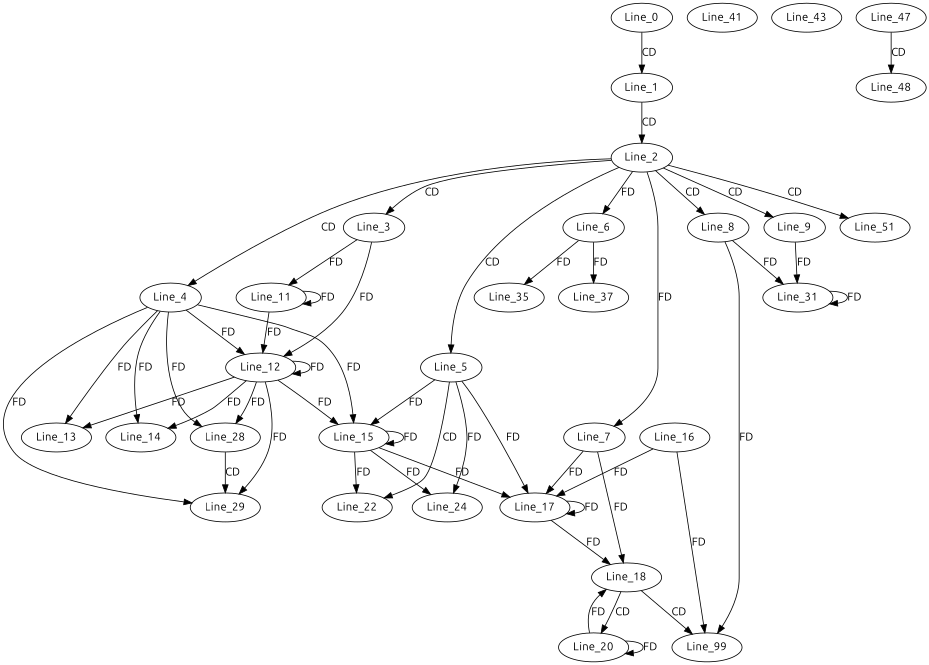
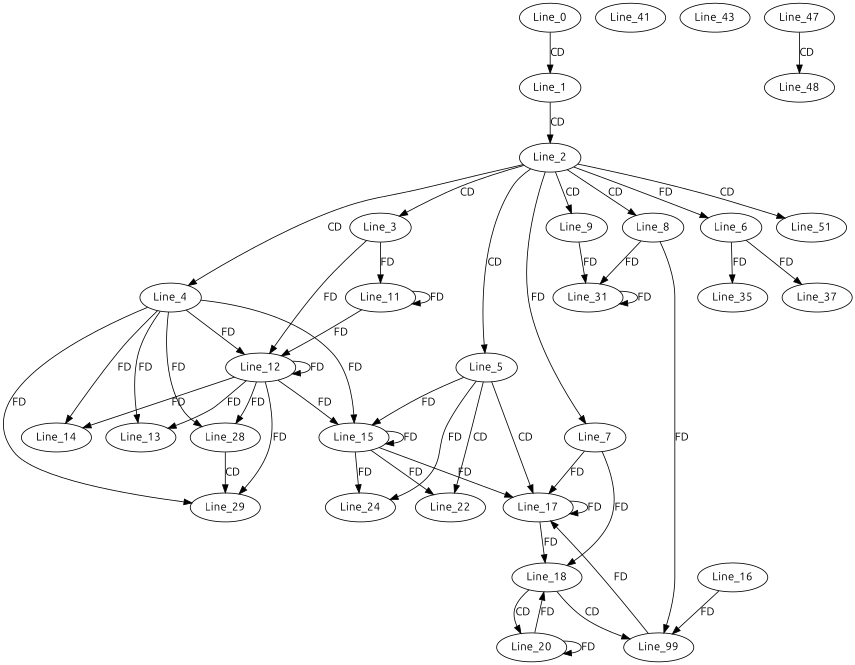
  digraph {
    fontname=Ubuntu
    node [fontname=Ubuntu]
    edge [fontname=Ubuntu]
    Line_0
    Line_1
    Line_2
    Line_3
    Line_4
    Line_5
    Line_6
    Line_7
    Line_8
    Line_9
    Line_51
    Line_11
    Line_12
    Line_13
    Line_14
    Line_15
    Line_28
    Line_29
    Line_17
    Line_22
    Line_24
    Line_35
    Line_37
    Line_18
    n25 [label=Line_99]
    Line_31
    Line_20
    Line_16
    Line_41
    Line_43
    Line_47
    Line_48
    Line_0 -> Line_1 [label=CD]
    Line_1 -> Line_2 [label=CD]
    Line_2 -> Line_3 [label=CD]
    Line_2 -> Line_4 [label=CD]
    Line_2 -> Line_5 [label=CD]
    Line_2 -> Line_6 [label=FD]
    Line_2 -> Line_7 [label=FD]
    Line_2 -> Line_8 [label=CD]
    Line_2 -> Line_9 [label=CD]
    Line_2 -> Line_51 [label=CD]
    Line_3 -> Line_11 [label=FD]
    Line_3 -> Line_12 [label=FD]
    Line_4 -> Line_12 [label=FD]
    Line_4 -> Line_13 [label=FD]
    Line_4 -> Line_14 [label=FD]
    Line_4 -> Line_15 [label=FD]
    Line_4 -> Line_28 [label=FD]
    Line_4 -> Line_29 [label=FD]
    Line_5 -> Line_15 [label=FD]
-   Line_5 -> Line_17 [label=FD]
+   Line_5 -> Line_17 [label=CD]
    Line_5 -> Line_22 [label=CD]
    Line_5 -> Line_24 [label=FD]
    Line_6 -> Line_35 [label=FD]
    Line_6 -> Line_37 [label=FD]
    Line_7 -> Line_17 [label=FD]
    Line_7 -> Line_18 [label=FD]
    Line_8 -> n25 [label=FD]
    Line_8 -> Line_31 [label=FD]
    Line_9 -> Line_31 [label=FD]
    Line_11 -> Line_11 [label=FD]
    Line_11 -> Line_12 [label=FD]
    Line_12 -> Line_12 [label=FD]
    Line_12 -> Line_13 [label=FD]
    Line_12 -> Line_14 [label=FD]
    Line_12 -> Line_15 [label=FD]
    Line_12 -> Line_28 [label=FD]
    Line_12 -> Line_29 [label=FD]
    Line_15 -> Line_15 [label=FD]
    Line_15 -> Line_17 [label=FD]
    Line_15 -> Line_22 [label=FD]
    Line_15 -> Line_24 [label=FD]
    Line_28 -> Line_29 [label=CD]
    Line_17 -> Line_17 [label=FD]
    Line_17 -> Line_18 [label=FD]
    Line_18 -> n25 [label=CD]
    Line_18 -> Line_20 [label=CD]
    Line_31 -> Line_31 [label=FD]
    Line_20 -> Line_18 [label=FD]
    Line_20 -> Line_20 [label=FD]
-   Line_16 -> Line_17 [label=FD]
+   n25 -> Line_17 [label=FD]
    Line_16 -> n25 [label=FD]
    Line_47 -> Line_48 [label=CD]
  }
